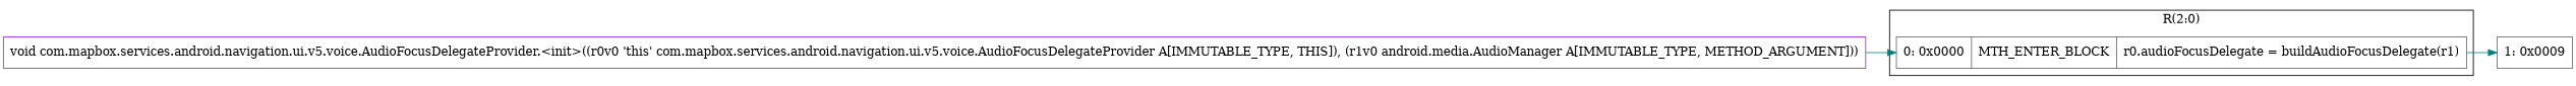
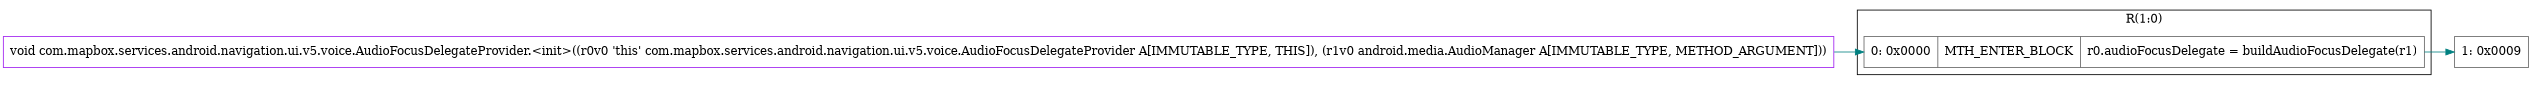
  digraph {
    rankdir=LR
    node [color=gray40 shape=record]
    edge [color=teal]
    n1 [label="{0\:\ 0x0000|MTH_ENTER_BLOCK\l|r0.audioFocusDelegate = buildAudioFocusDelegate(r1)\l}"]
    n2 [label="{1\:\ 0x0009}"]
    n3 [label="{void com.mapbox.services.android.navigation.ui.v5.voice.AudioFocusDelegateProvider.\<init\>((r0v0 'this' com.mapbox.services.android.navigation.ui.v5.voice.AudioFocusDelegateProvider A[IMMUTABLE_TYPE, THIS]), (r1v0 android.media.AudioManager A[IMMUTABLE_TYPE, METHOD_ARGUMENT])) }" color=purple]
    subgraph cluster_1 {
-     label="R(2:0)"
+     label="R(1:0)"
      n1
    }
    n1 -> n2
    n3 -> n1
  }
